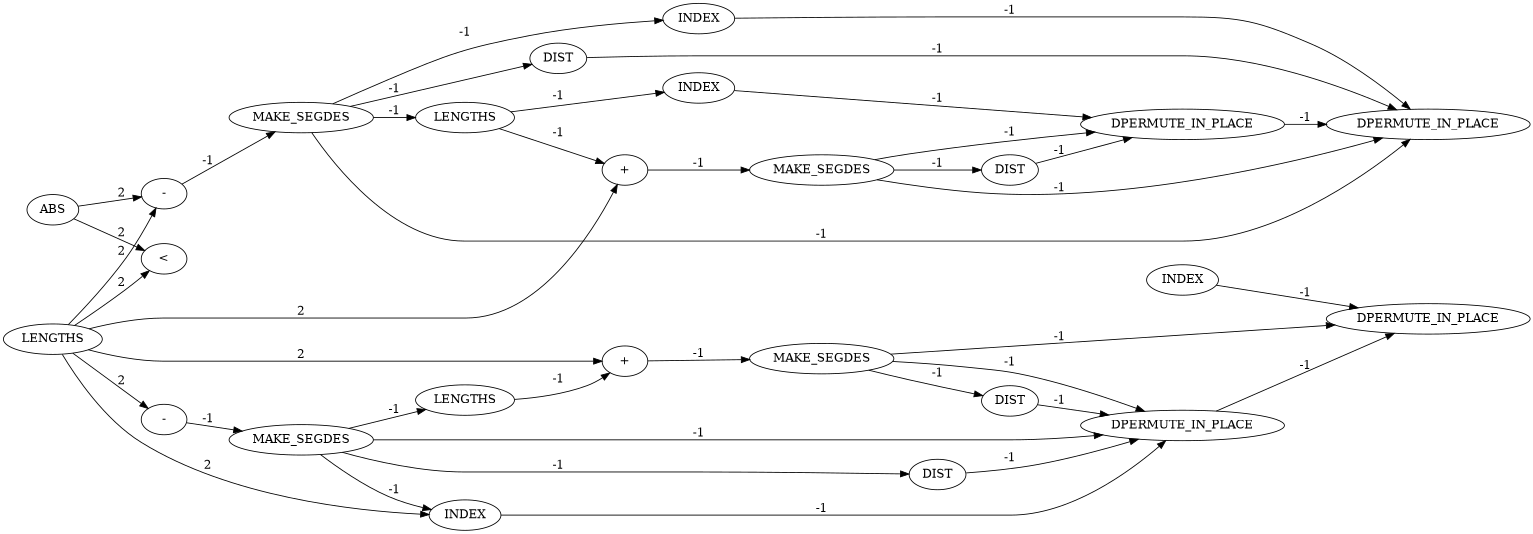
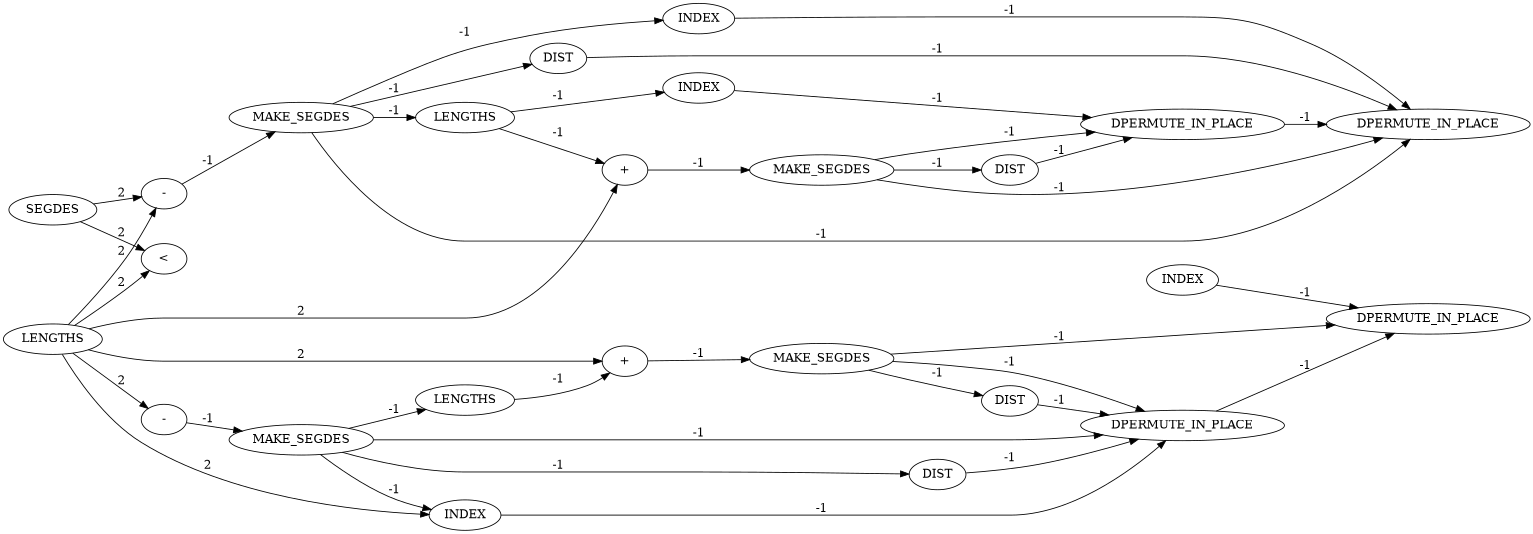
  digraph {
    rankdir=LR
    node [cost=0]
    edge [cost=-1]
    n1 [label=INDEX]
    n2 [label=DPERMUTE_IN_PLACE]
    n3 [label=DIST]
    n4 [cost=344 label="\<"]
    n5 [label="+"]
    n6 [label=MAKE_SEGDES]
    n7 [label=MAKE_SEGDES]
    n8 [label=DPERMUTE_IN_PLACE]
    n9 [label=DIST]
    n10 [label=DPERMUTE_IN_PLACE]
    n11 [label="-"]
    n12 [label=MAKE_SEGDES]
-   n13 [cost=1892 label=ABS]
+   n13 [cost=1892 label=SEGDES]
    n14 [label="-"]
    n15 [label=DIST]
    n16 [label=DPERMUTE_IN_PLACE]
    n17 [label=MAKE_SEGDES]
    n18 [label=LENGTHS]
    n19 [label=INDEX]
    n20 [label=INDEX]
    n21 [label=DIST]
    n22 [label=INDEX]
    n23 [label="+"]
    n24 [label=LENGTHS]
    n25 [cost=3355 label=LENGTHS]
    n1 -> n2 [label=-1]
    n2 -> n16 [label=-1]
    n3 -> n2 [label=-1]
    n5 -> n6 [label=-1]
    n6 -> n2 [label=-1]
    n6 -> n3 [label=-1]
    n6 -> n16 [label=-1]
    n7 -> n8 [label=-1]
    n7 -> n9 [label=-1]
    n7 -> n10 [label=-1]
    n9 -> n10 [label=-1]
    n10 -> n8 [label=-1]
    n11 -> n12 [label=-1]
    n12 -> n10 [label=-1]
    n12 -> n21 [label=-1]
    n12 -> n22 [label=-1]
    n12 -> n24 [label=-1]
    n13 -> n4 [cost=2 label=2]
    n13 -> n14 [cost=2 label=2]
    n14 -> n17 [label=-1]
    n15 -> n16 [label=-1]
    n17 -> n15 [label=-1]
    n17 -> n16 [label=-1]
    n17 -> n18 [label=-1]
    n17 -> n19 [label=-1]
    n18 -> n1 [label=-1]
    n18 -> n5 [label=-1]
    n19 -> n16 [label=-1]
    n20 -> n8 [label=-1]
    n21 -> n10 [label=-1]
    n22 -> n10 [label=-1]
    n23 -> n7 [label=-1]
    n24 -> n23 [label=-1]
    n25 -> n4 [cost=2 label=2]
    n25 -> n5 [cost=2 label=2]
    n25 -> n11 [cost=2 label=2]
    n25 -> n14 [cost=2 label=2]
    n25 -> n22 [cost=2 label=2]
    n25 -> n23 [cost=2 label=2]
  }
